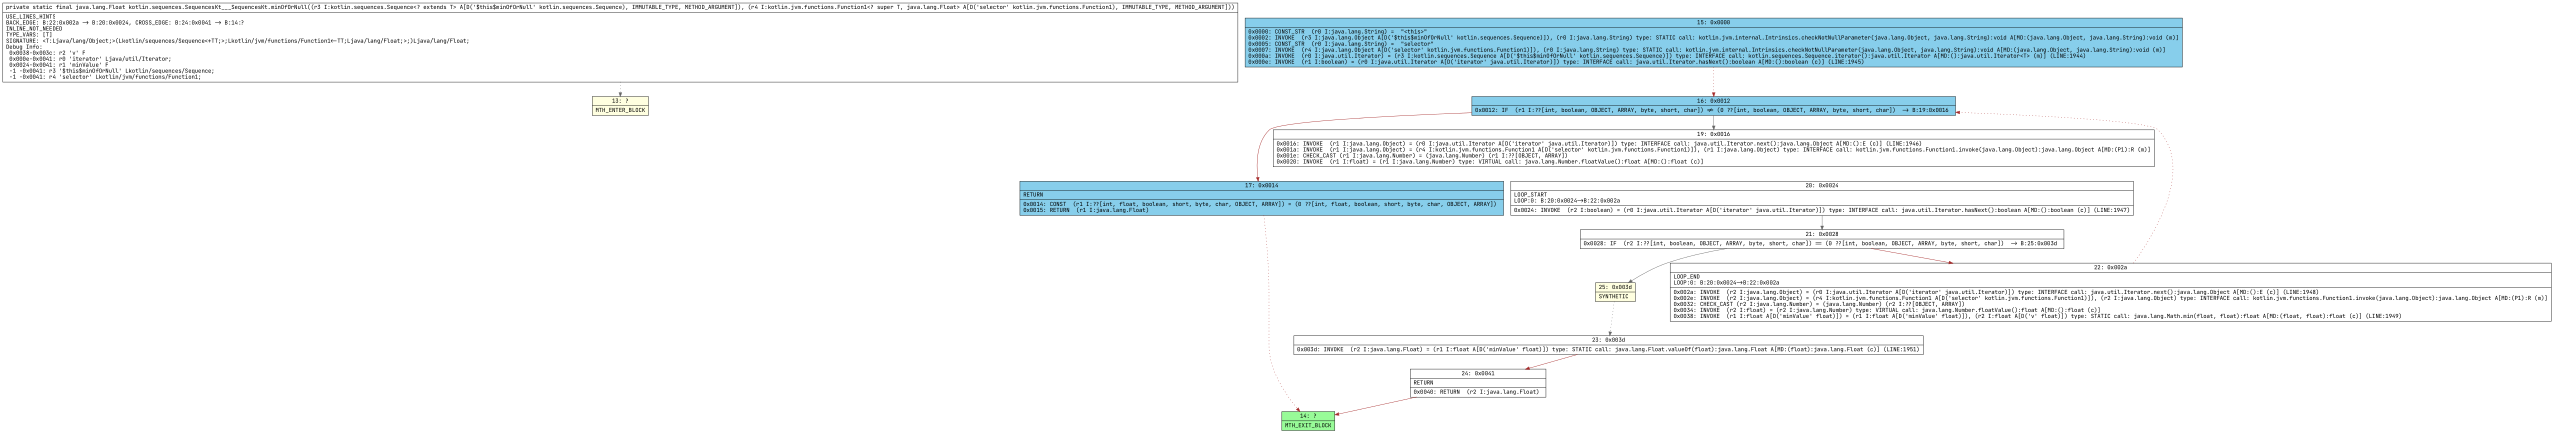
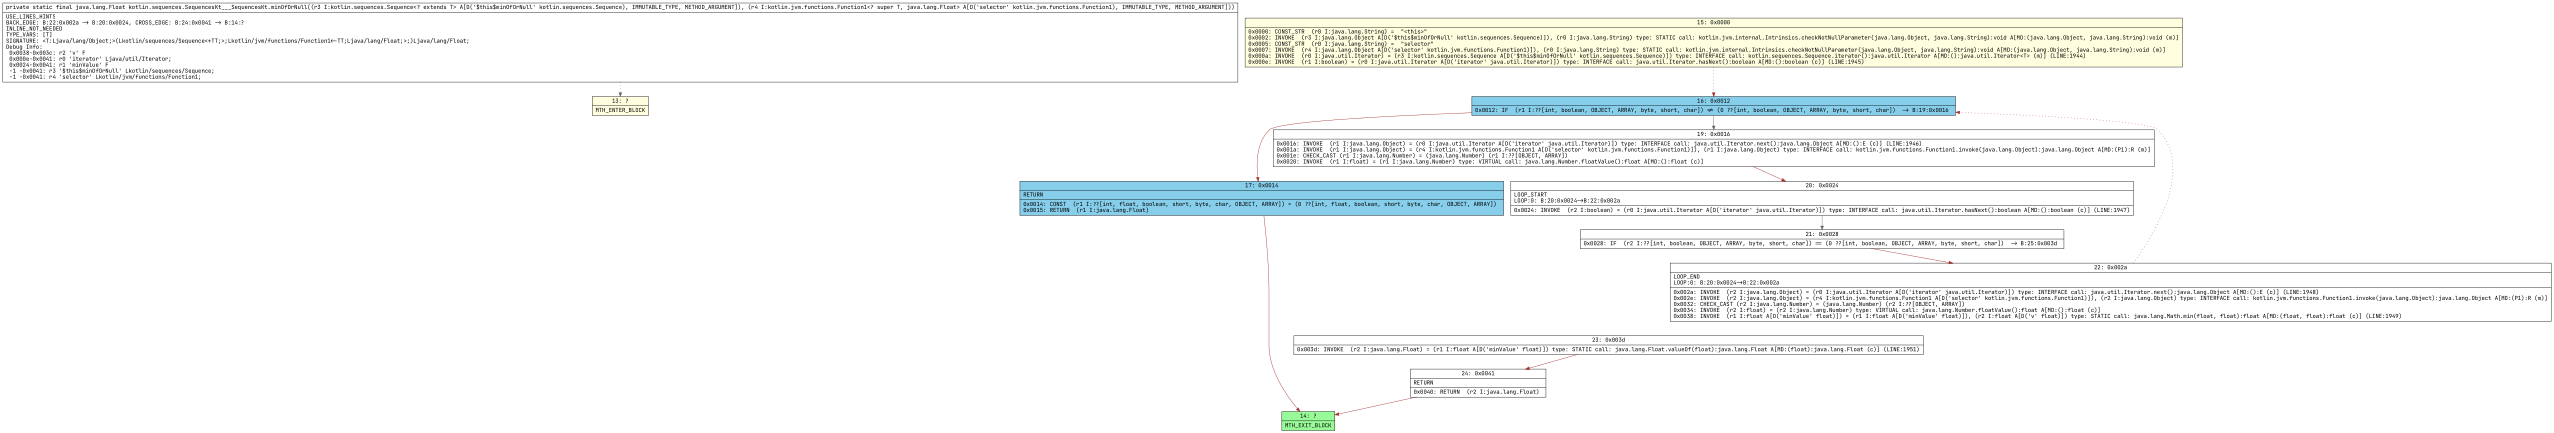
  digraph {
    fontname="JetBrains Mono"
    node [fillcolor=white fontname="JetBrains Mono" shape=record style=filled]
    edge [color=brown fontname="JetBrains Mono" style=solid]
    n1 [fillcolor=lightyellow label="{13\:\ ?|MTH_ENTER_BLOCK\l}"]
-   n2 [fillcolor=skyblue label="{15\:\ 0x0000|0x0000: CONST_STR  (r0 I:java.lang.String) =  \"\<this\>\" \l0x0002: INVOKE  (r3 I:java.lang.Object A[D('$this$minOfOrNull' kotlin.sequences.Sequence)]), (r0 I:java.lang.String) type: STATIC call: kotlin.jvm.internal.Intrinsics.checkNotNullParameter(java.lang.Object, java.lang.String):void A[MD:(java.lang.Object, java.lang.String):void (m)]\l0x0005: CONST_STR  (r0 I:java.lang.String) =  \"selector\" \l0x0007: INVOKE  (r4 I:java.lang.Object A[D('selector' kotlin.jvm.functions.Function1)]), (r0 I:java.lang.String) type: STATIC call: kotlin.jvm.internal.Intrinsics.checkNotNullParameter(java.lang.Object, java.lang.String):void A[MD:(java.lang.Object, java.lang.String):void (m)]\l0x000a: INVOKE  (r0 I:java.util.Iterator) = (r3 I:kotlin.sequences.Sequence A[D('$this$minOfOrNull' kotlin.sequences.Sequence)]) type: INTERFACE call: kotlin.sequences.Sequence.iterator():java.util.Iterator A[MD:():java.util.Iterator\<T\> (m)] (LINE:1944)\l0x000e: INVOKE  (r1 I:boolean) = (r0 I:java.util.Iterator A[D('iterator' java.util.Iterator)]) type: INTERFACE call: java.util.Iterator.hasNext():boolean A[MD:():boolean (c)] (LINE:1945)\l}"]
+   n2 [fillcolor=lightyellow label="{15\:\ 0x0000|0x0000: CONST_STR  (r0 I:java.lang.String) =  \"\<this\>\" \l0x0002: INVOKE  (r3 I:java.lang.Object A[D('$this$minOfOrNull' kotlin.sequences.Sequence)]), (r0 I:java.lang.String) type: STATIC call: kotlin.jvm.internal.Intrinsics.checkNotNullParameter(java.lang.Object, java.lang.String):void A[MD:(java.lang.Object, java.lang.String):void (m)]\l0x0005: CONST_STR  (r0 I:java.lang.String) =  \"selector\" \l0x0007: INVOKE  (r4 I:java.lang.Object A[D('selector' kotlin.jvm.functions.Function1)]), (r0 I:java.lang.String) type: STATIC call: kotlin.jvm.internal.Intrinsics.checkNotNullParameter(java.lang.Object, java.lang.String):void A[MD:(java.lang.Object, java.lang.String):void (m)]\l0x000a: INVOKE  (r0 I:java.util.Iterator) = (r3 I:kotlin.sequences.Sequence A[D('$this$minOfOrNull' kotlin.sequences.Sequence)]) type: INTERFACE call: kotlin.sequences.Sequence.iterator():java.util.Iterator A[MD:():java.util.Iterator\<T\> (m)] (LINE:1944)\l0x000e: INVOKE  (r1 I:boolean) = (r0 I:java.util.Iterator A[D('iterator' java.util.Iterator)]) type: INTERFACE call: java.util.Iterator.hasNext():boolean A[MD:():boolean (c)] (LINE:1945)\l}"]
    n3 [fillcolor=skyblue label="{16\:\ 0x0012|0x0012: IF  (r1 I:??[int, boolean, OBJECT, ARRAY, byte, short, char]) != (0 ??[int, boolean, OBJECT, ARRAY, byte, short, char])  \-\> B:19:0x0016 \l}"]
    n4 [fillcolor=skyblue label="{17\:\ 0x0014|RETURN\l|0x0014: CONST  (r1 I:??[int, float, boolean, short, byte, char, OBJECT, ARRAY]) = (0 ??[int, float, boolean, short, byte, char, OBJECT, ARRAY]) \l0x0015: RETURN  (r1 I:java.lang.Float) \l}"]
    n5 [label="{19\:\ 0x0016|0x0016: INVOKE  (r1 I:java.lang.Object) = (r0 I:java.util.Iterator A[D('iterator' java.util.Iterator)]) type: INTERFACE call: java.util.Iterator.next():java.lang.Object A[MD:():E (c)] (LINE:1946)\l0x001a: INVOKE  (r1 I:java.lang.Object) = (r4 I:kotlin.jvm.functions.Function1 A[D('selector' kotlin.jvm.functions.Function1)]), (r1 I:java.lang.Object) type: INTERFACE call: kotlin.jvm.functions.Function1.invoke(java.lang.Object):java.lang.Object A[MD:(P1):R (m)]\l0x001e: CHECK_CAST (r1 I:java.lang.Number) = (java.lang.Number) (r1 I:??[OBJECT, ARRAY]) \l0x0020: INVOKE  (r1 I:float) = (r1 I:java.lang.Number) type: VIRTUAL call: java.lang.Number.floatValue():float A[MD:():float (c)]\l}"]
    n6 [fillcolor=palegreen label="{14\:\ ?|MTH_EXIT_BLOCK\l}"]
    n7 [label="{20\:\ 0x0024|LOOP_START\lLOOP:0: B:20:0x0024\-\>B:22:0x002a\l|0x0024: INVOKE  (r2 I:boolean) = (r0 I:java.util.Iterator A[D('iterator' java.util.Iterator)]) type: INTERFACE call: java.util.Iterator.hasNext():boolean A[MD:():boolean (c)] (LINE:1947)\l}"]
    n8 [label="{21\:\ 0x0028|0x0028: IF  (r2 I:??[int, boolean, OBJECT, ARRAY, byte, short, char]) == (0 ??[int, boolean, OBJECT, ARRAY, byte, short, char])  \-\> B:25:0x003d \l}"]
    n9 [label="{22\:\ 0x002a|LOOP_END\lLOOP:0: B:20:0x0024\-\>B:22:0x002a\l|0x002a: INVOKE  (r2 I:java.lang.Object) = (r0 I:java.util.Iterator A[D('iterator' java.util.Iterator)]) type: INTERFACE call: java.util.Iterator.next():java.lang.Object A[MD:():E (c)] (LINE:1948)\l0x002e: INVOKE  (r2 I:java.lang.Object) = (r4 I:kotlin.jvm.functions.Function1 A[D('selector' kotlin.jvm.functions.Function1)]), (r2 I:java.lang.Object) type: INTERFACE call: kotlin.jvm.functions.Function1.invoke(java.lang.Object):java.lang.Object A[MD:(P1):R (m)]\l0x0032: CHECK_CAST (r2 I:java.lang.Number) = (java.lang.Number) (r2 I:??[OBJECT, ARRAY]) \l0x0034: INVOKE  (r2 I:float) = (r2 I:java.lang.Number) type: VIRTUAL call: java.lang.Number.floatValue():float A[MD:():float (c)]\l0x0038: INVOKE  (r1 I:float A[D('minValue' float)]) = (r1 I:float A[D('minValue' float)]), (r2 I:float A[D('v' float)]) type: STATIC call: java.lang.Math.min(float, float):float A[MD:(float, float):float (c)] (LINE:1949)\l}"]
-   n10 [fillcolor=lightyellow label="{25\:\ 0x003d|SYNTHETIC\l}"]
    n11 [label="{23\:\ 0x003d|0x003d: INVOKE  (r2 I:java.lang.Float) = (r1 I:float A[D('minValue' float)]) type: STATIC call: java.lang.Float.valueOf(float):java.lang.Float A[MD:(float):java.lang.Float (c)] (LINE:1951)\l}"]
    n12 [label="{24\:\ 0x0041|RETURN\l|0x0040: RETURN  (r2 I:java.lang.Float) \l}"]
    n13 [label="{private static final java.lang.Float kotlin.sequences.SequencesKt___SequencesKt.minOfOrNull((r3 I:kotlin.sequences.Sequence\<? extends T\> A[D('$this$minOfOrNull' kotlin.sequences.Sequence), IMMUTABLE_TYPE, METHOD_ARGUMENT]), (r4 I:kotlin.jvm.functions.Function1\<? super T, java.lang.Float\> A[D('selector' kotlin.jvm.functions.Function1), IMMUTABLE_TYPE, METHOD_ARGUMENT]))  | USE_LINES_HINTS\lBACK_EDGE: B:22:0x002a \-\> B:20:0x0024, CROSS_EDGE: B:24:0x0041 \-\> B:14:?\lINLINE_NOT_NEEDED\lTYPE_VARS: [T]\lSIGNATURE: \<T:Ljava\/lang\/Object;\>(Lkotlin\/sequences\/Sequence\<+TT;\>;Lkotlin\/jvm\/functions\/Function1\<\-TT;Ljava\/lang\/Float;\>;)Ljava\/lang\/Float;\lDebug Info:\l  0x0038\-0x003c: r2 'v' F\l  0x000e\-0x0041: r0 'iterator' Ljava\/util\/Iterator;\l  0x0024\-0x0041: r1 'minValue' F\l  \-1 \-0x0041: r3 '$this$minOfOrNull' Lkotlin\/sequences\/Sequence;\l  \-1 \-0x0041: r4 'selector' Lkotlin\/jvm\/functions\/Function1;\l}"]
    n2 -> n3 [style=dotted]
    n3 -> n4
    n3 -> n5 [color=gray40]
-   n4 -> n6 [style=dotted]
+   n4 -> n6
+   n5 -> n7
    n7 -> n8 [color=gray40]
    n8 -> n9
-   n8 -> n10 [color=gray40]
    n9 -> n3 [style=dotted]
-   n10 -> n11 [color=gray40 style=dotted]
    n11 -> n12
    n12 -> n6
    n13 -> n1 [color=gray40 style=dotted]
  }
